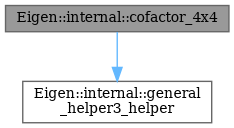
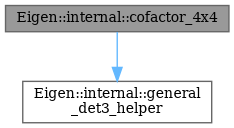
  digraph {
    rankdir=TB
    fontname="DejaVu Serif"
    node [fontname="DejaVu Serif" fontsize=10 shape=box style=filled]
    n1 [color=gray40 fillcolor=grey60 fontcolor=black height=0.2 label="Eigen::internal::cofactor_4x4" width=0.4]
-   n2 [color=grey40 fillcolor=white height=0.2 label="Eigen::internal::general\l_helper3_helper" width=0.4]
+   n2 [color=grey40 fillcolor=white height=0.2 label="Eigen::internal::general\l_det3_helper" width=0.4]
    n1 -> n2 [color=steelblue1 fontname="DejaVu Serif" fontsize=10 labelfontname=Helvetica labelfontsize=10 style=solid]
  }
